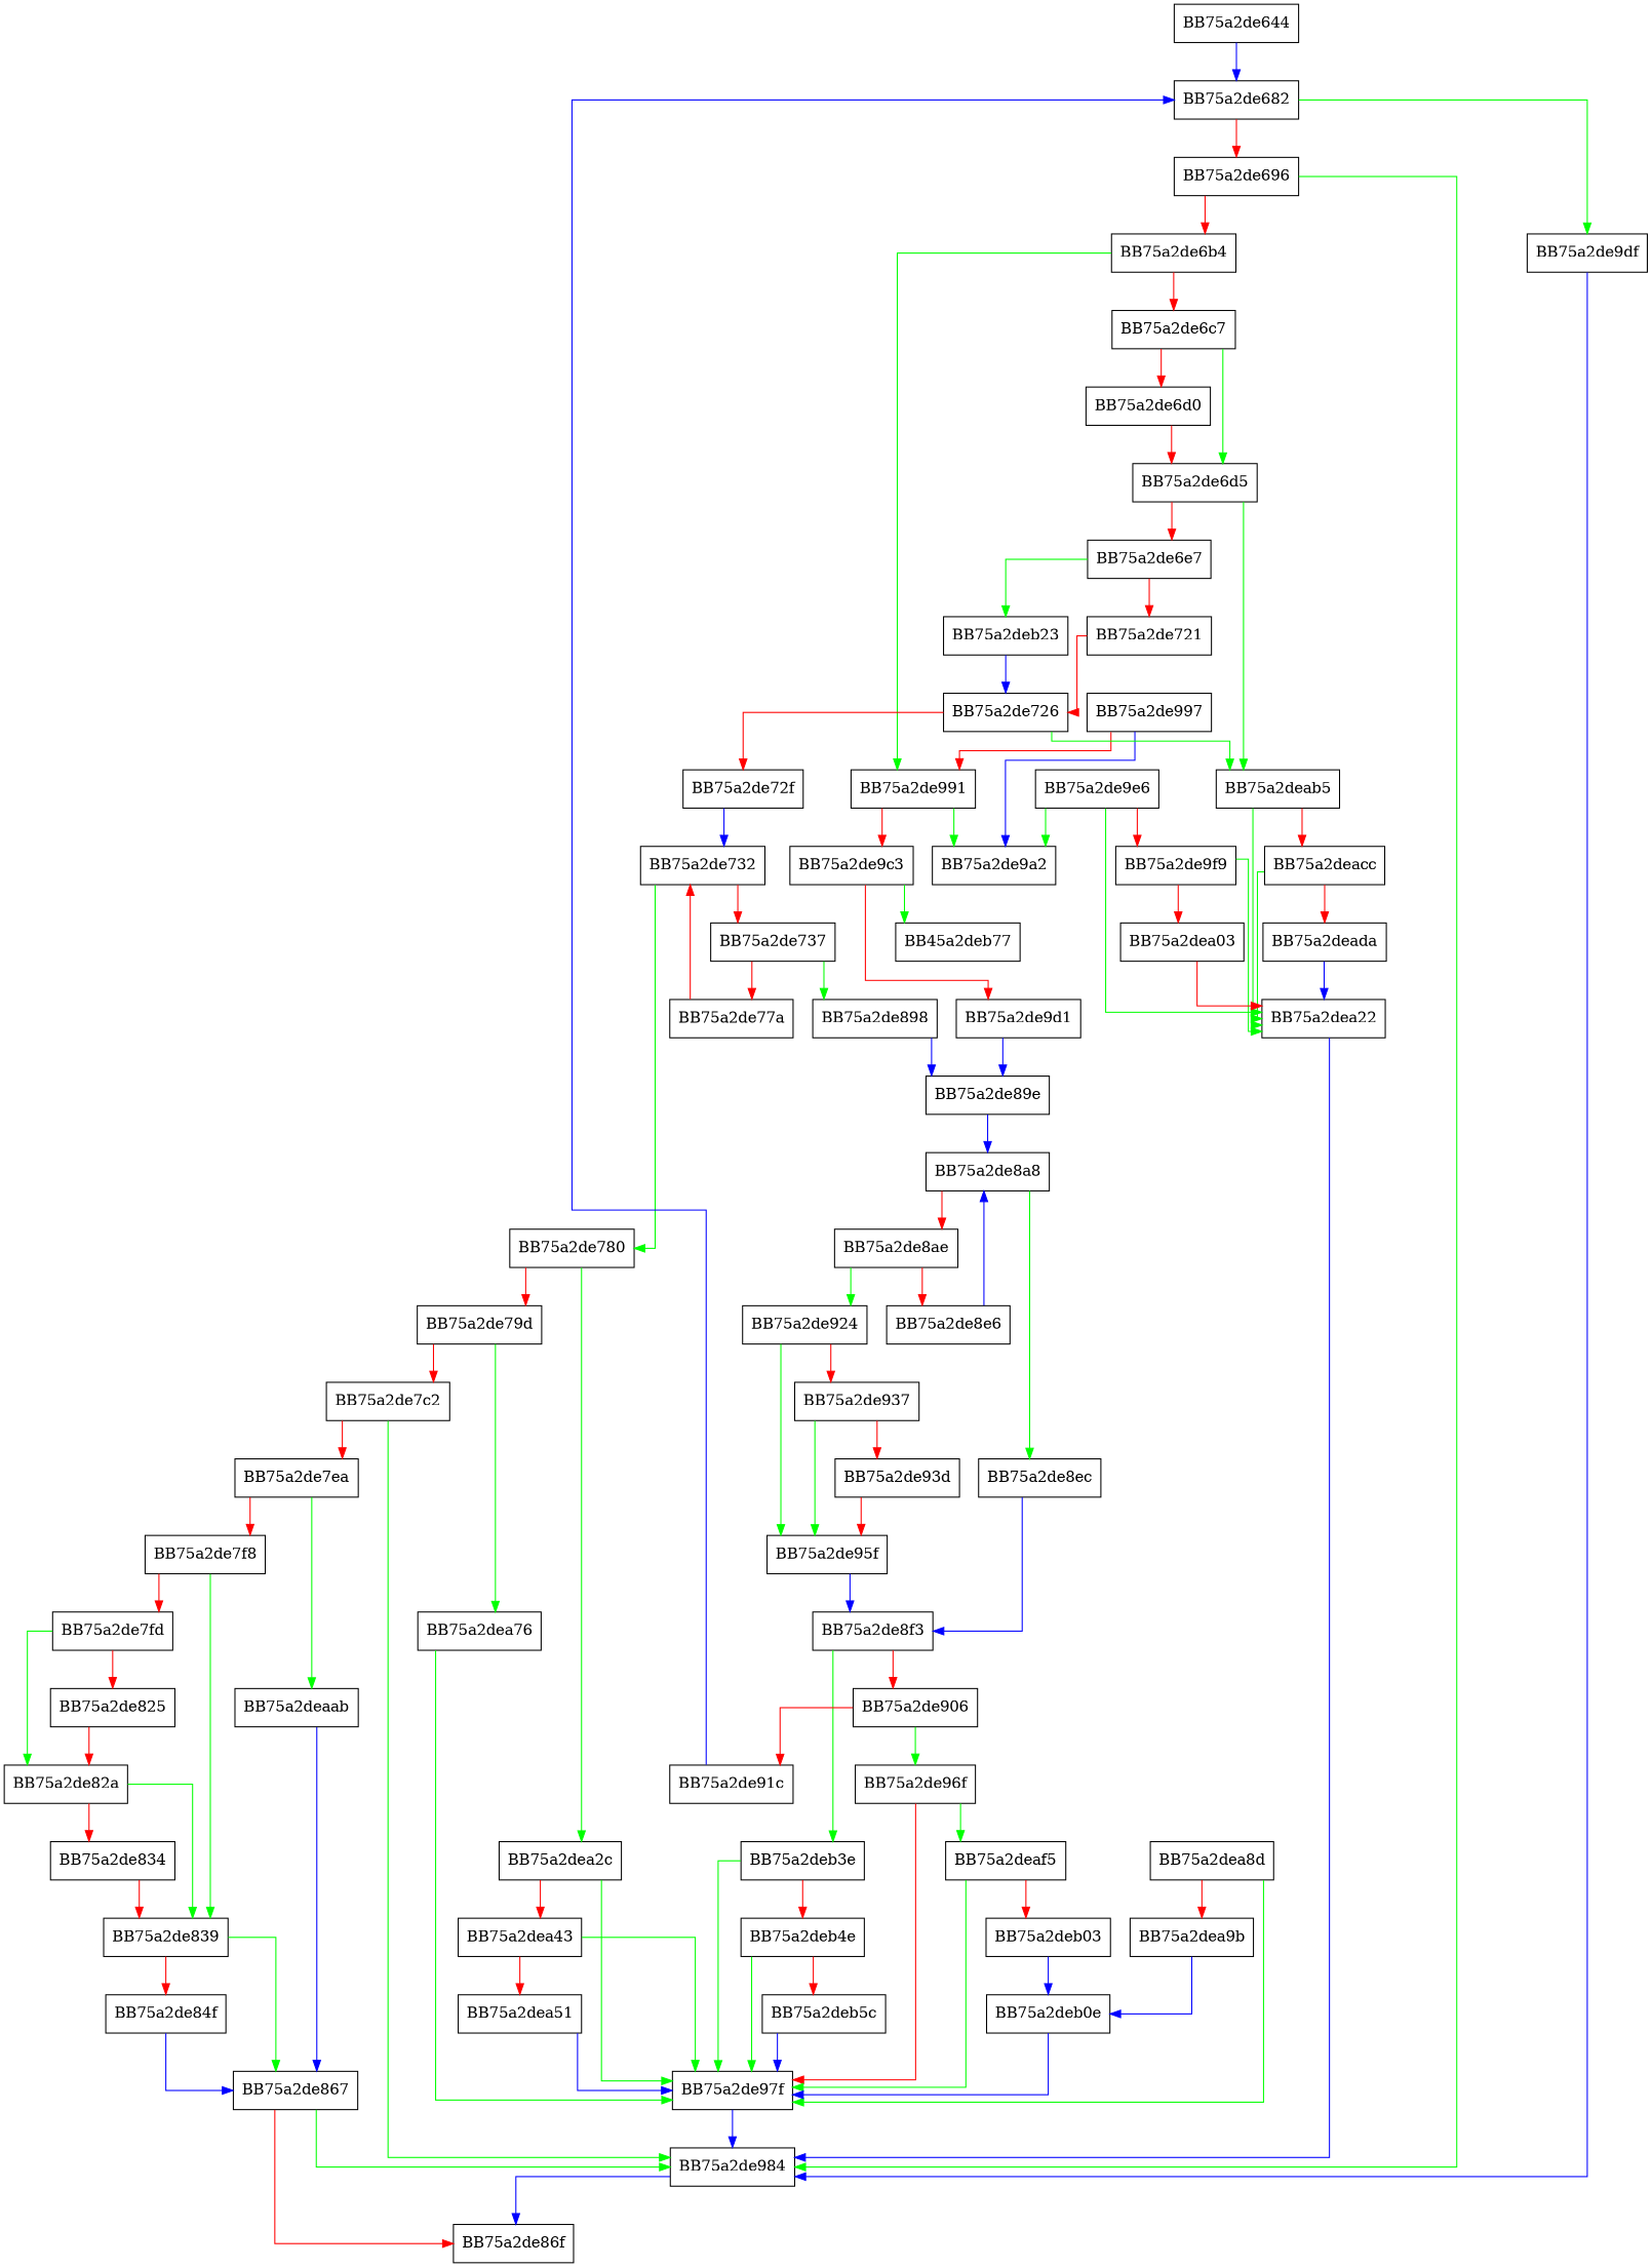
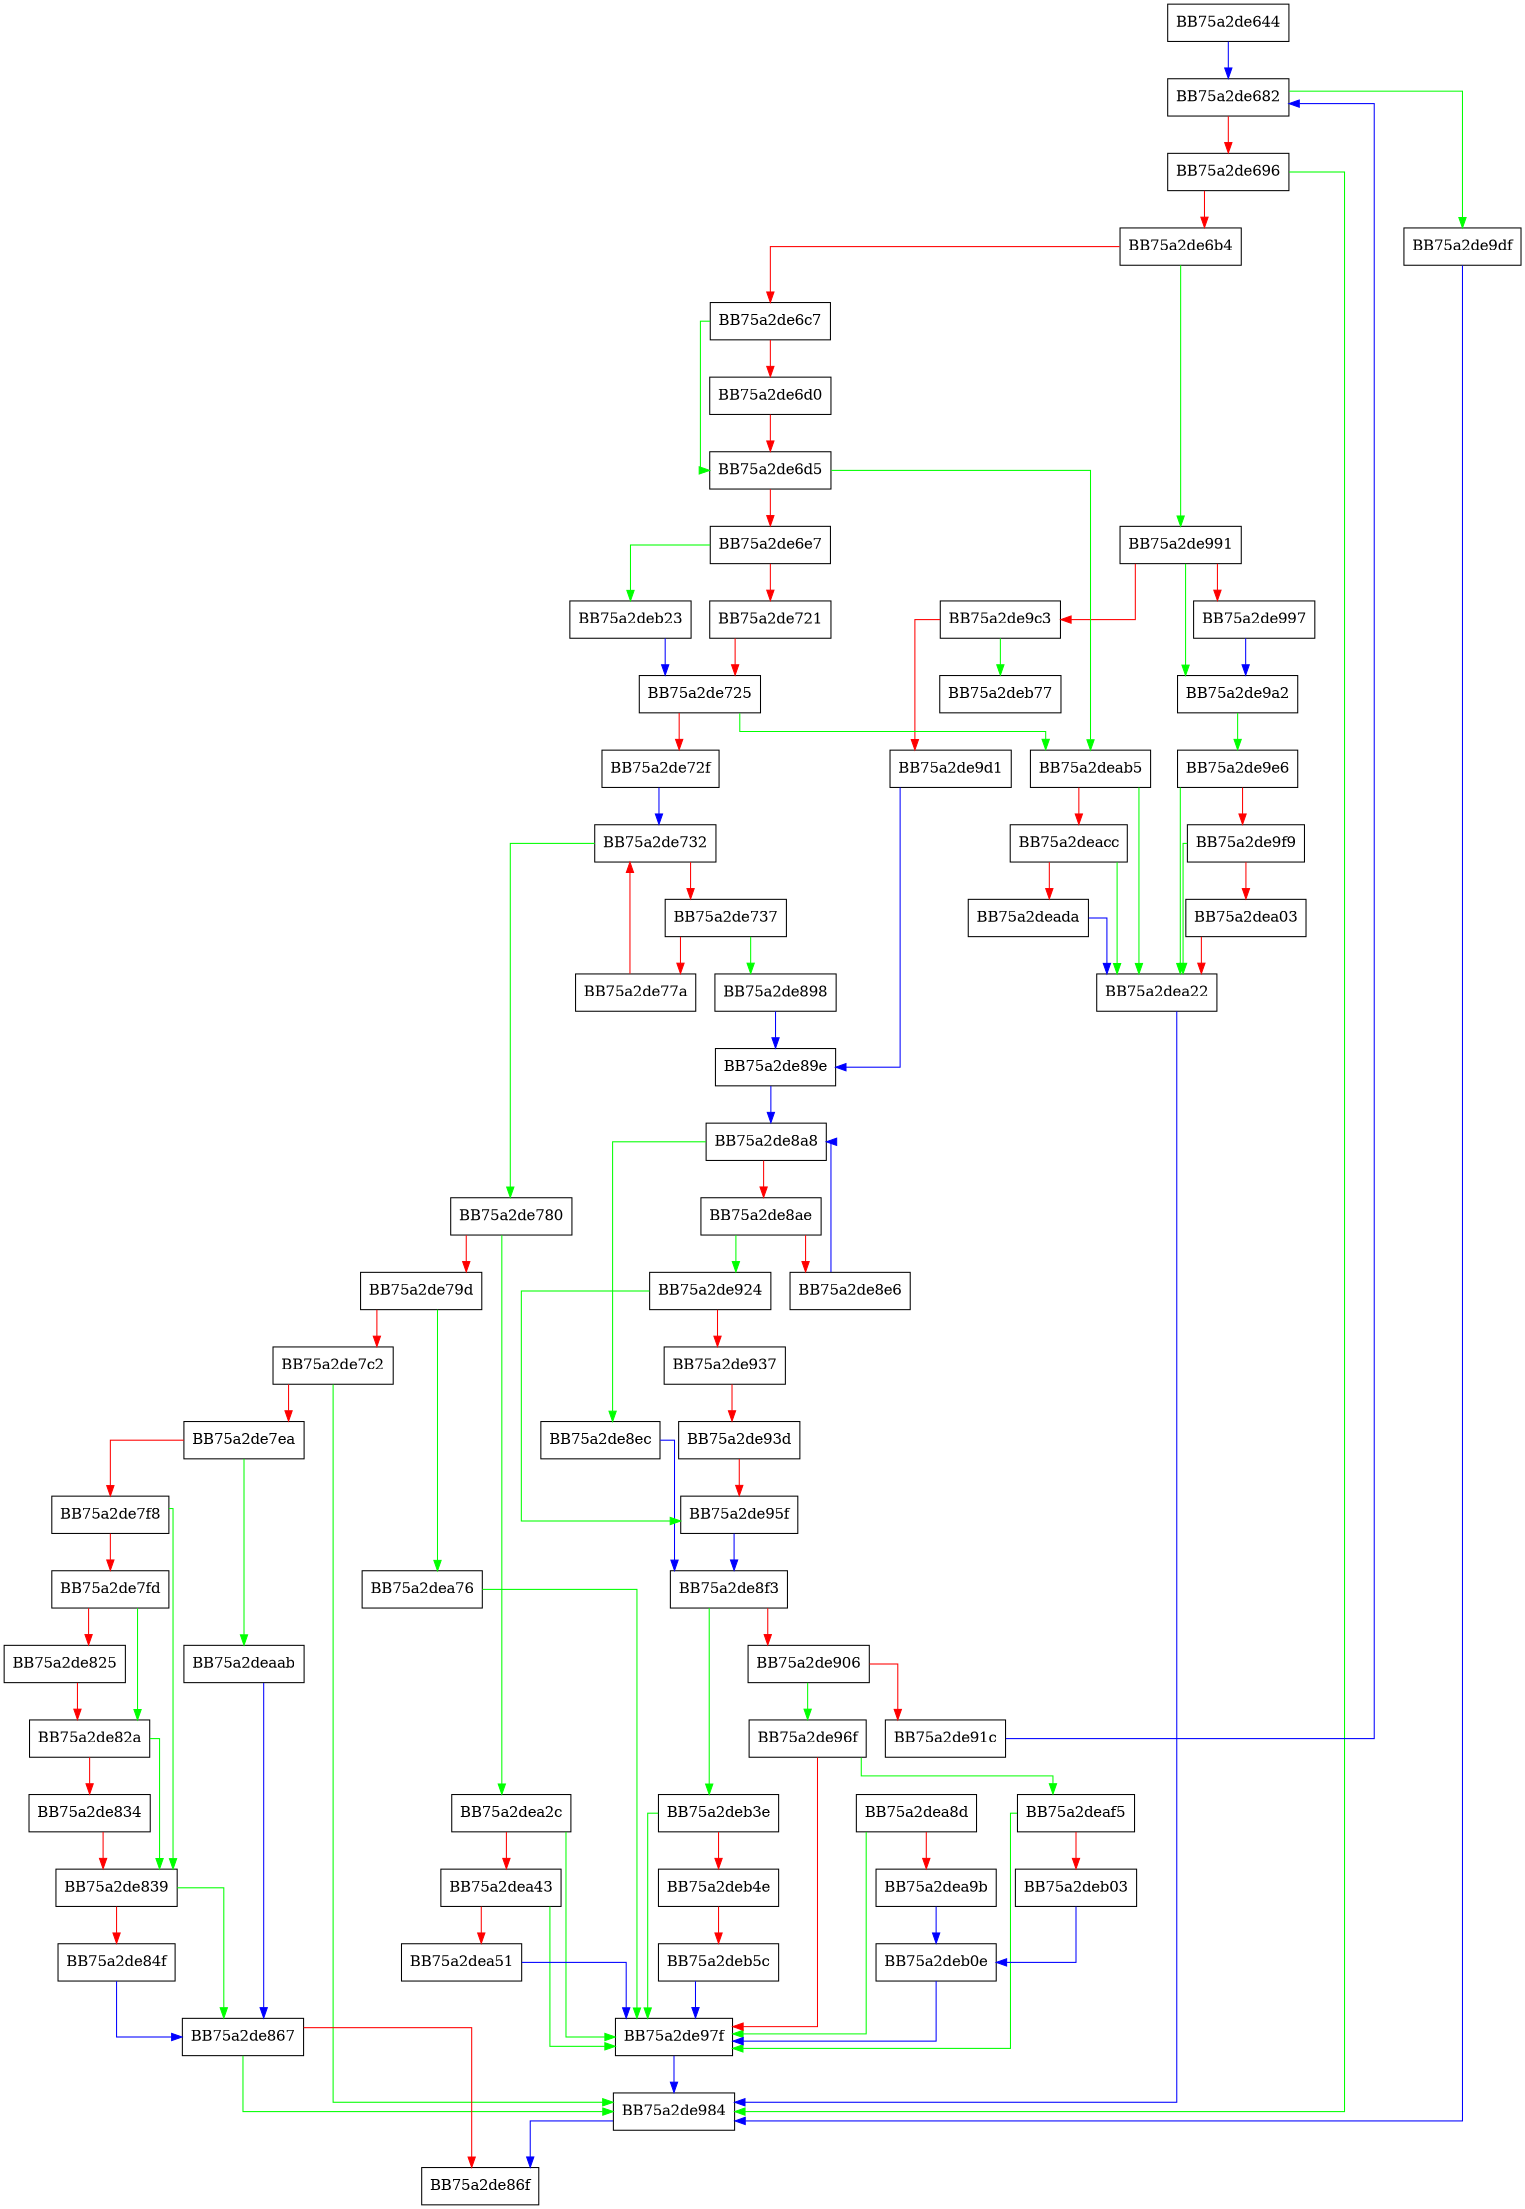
  digraph {
    splines=ortho
    node [shape=box]
    edge [color=red]
    BB75a2de644
    BB75a2de682
    BB75a2de9df
    BB75a2de696
    BB75a2de984
    BB75a2de6b4
    BB75a2de86f
    BB75a2de991
    BB75a2de6c7
    BB75a2de9a2
    BB75a2de997
    BB75a2de9c3
    BB75a2de6d5
    BB75a2de6d0
    BB75a2de9e6
    BB75a2deab5
    BB75a2de6e7
    BB75a2dea22
    BB75a2deacc
    BB75a2deb23
    BB75a2de721
    BB75a2deada
-   BB75a2de726
+   BB75a2de726 [label=BB75a2de725]
    BB75a2de72f
    BB75a2de732
    BB75a2de780
    BB75a2de737
    BB75a2dea2c
    BB75a2de79d
    BB75a2de898
    BB75a2de77a
    BB75a2de97f
    BB75a2dea43
    BB75a2dea76
    BB75a2de7c2
    BB75a2de89e
    BB75a2de8a8
    BB75a2dea51
    BB75a2de7ea
    BB75a2dea8d
    BB75a2dea9b
    BB75a2deaab
    BB75a2de7f8
    BB75a2de867
    BB75a2de839
    BB75a2de7fd
    BB75a2de84f
    BB75a2de82a
    BB75a2de825
    BB75a2de834
    BB75a2de8ec
    BB75a2de8ae
    BB75a2de8f3
    BB75a2de924
    BB75a2de8e6
    BB75a2deb3e
    BB75a2de906
    BB75a2de95f
    BB75a2de937
    BB75a2de93d
    BB75a2deb4e
    BB75a2de96f
    BB75a2de91c
    BB75a2deb5c
    BB75a2deaf5
    BB75a2deb03
    BB75a2deb0e
    BB75a2de9f9
-   BB75a2deb77 [label=BB45a2deb77]
+   BB75a2deb77
    BB75a2de9d1
    BB75a2dea03
    BB75a2de644 -> BB75a2de682 [color=blue]
    BB75a2de682 -> BB75a2de9df [color=green]
    BB75a2de682 -> BB75a2de696
    BB75a2de9df -> BB75a2de984 [color=blue]
    BB75a2de696 -> BB75a2de984 [color=green]
    BB75a2de696 -> BB75a2de6b4
    BB75a2de984 -> BB75a2de86f [color=blue]
    BB75a2de6b4 -> BB75a2de991 [color=green]
    BB75a2de6b4 -> BB75a2de6c7
    BB75a2de991 -> BB75a2de9a2 [color=green]
-   BB75a2de997 -> BB75a2de991
+   BB75a2de991 -> BB75a2de997
    BB75a2de991 -> BB75a2de9c3
    BB75a2de6c7 -> BB75a2de6d5 [color=green]
    BB75a2de6c7 -> BB75a2de6d0
-   BB75a2de9e6 -> BB75a2de9a2 [color=green]
+   BB75a2de9a2 -> BB75a2de9e6 [color=green]
    BB75a2de997 -> BB75a2de9a2 [color=blue]
    BB75a2de9c3 -> BB75a2deb77 [color=green]
    BB75a2de9c3 -> BB75a2de9d1
    BB75a2de6d5 -> BB75a2deab5 [color=green]
    BB75a2de6d5 -> BB75a2de6e7
    BB75a2de6d0 -> BB75a2de6d5
    BB75a2de9e6 -> BB75a2dea22 [color=green]
    BB75a2de9e6 -> BB75a2de9f9
    BB75a2deab5 -> BB75a2dea22 [color=green]
    BB75a2deab5 -> BB75a2deacc
    BB75a2de6e7 -> BB75a2deb23 [color=green]
    BB75a2de6e7 -> BB75a2de721
    BB75a2dea22 -> BB75a2de984 [color=blue]
    BB75a2deacc -> BB75a2dea22 [color=green]
    BB75a2deacc -> BB75a2deada
    BB75a2deb23 -> BB75a2de726 [color=blue]
    BB75a2de721 -> BB75a2de726
    BB75a2deada -> BB75a2dea22 [color=blue]
    BB75a2de726 -> BB75a2deab5 [color=green]
    BB75a2de726 -> BB75a2de72f
    BB75a2de72f -> BB75a2de732 [color=blue]
    BB75a2de732 -> BB75a2de780 [color=green]
    BB75a2de732 -> BB75a2de737
    BB75a2de780 -> BB75a2dea2c [color=green]
    BB75a2de780 -> BB75a2de79d
    BB75a2de737 -> BB75a2de898 [color=green]
    BB75a2de737 -> BB75a2de77a
    BB75a2dea2c -> BB75a2de97f [color=green]
    BB75a2dea2c -> BB75a2dea43
    BB75a2de79d -> BB75a2dea76 [color=green]
    BB75a2de79d -> BB75a2de7c2
    BB75a2de898 -> BB75a2de89e [color=blue]
    BB75a2de77a -> BB75a2de732
    BB75a2de97f -> BB75a2de984 [color=blue]
    BB75a2dea43 -> BB75a2de97f [color=green]
    BB75a2dea43 -> BB75a2dea51
    BB75a2dea76 -> BB75a2de97f [color=green]
    BB75a2de7c2 -> BB75a2de984 [color=green]
    BB75a2de7c2 -> BB75a2de7ea
    BB75a2de89e -> BB75a2de8a8 [color=blue]
    BB75a2de8a8 -> BB75a2de8ec [color=green]
    BB75a2de8a8 -> BB75a2de8ae
    BB75a2dea51 -> BB75a2de97f [color=blue]
    BB75a2de7ea -> BB75a2deaab [color=green]
    BB75a2de7ea -> BB75a2de7f8
    BB75a2dea8d -> BB75a2de97f [color=green]
    BB75a2dea8d -> BB75a2dea9b
    BB75a2dea9b -> BB75a2deb0e [color=blue]
    BB75a2deaab -> BB75a2de867 [color=blue]
    BB75a2de7f8 -> BB75a2de839 [color=green]
    BB75a2de7f8 -> BB75a2de7fd
    BB75a2de867 -> BB75a2de984 [color=green]
    BB75a2de867 -> BB75a2de86f
    BB75a2de839 -> BB75a2de867 [color=green]
    BB75a2de839 -> BB75a2de84f
    BB75a2de7fd -> BB75a2de82a [color=green]
    BB75a2de7fd -> BB75a2de825
    BB75a2de84f -> BB75a2de867 [color=blue]
    BB75a2de82a -> BB75a2de839 [color=green]
    BB75a2de82a -> BB75a2de834
    BB75a2de825 -> BB75a2de82a
    BB75a2de834 -> BB75a2de839
    BB75a2de8ec -> BB75a2de8f3 [color=blue]
    BB75a2de8ae -> BB75a2de924 [color=green]
    BB75a2de8ae -> BB75a2de8e6
    BB75a2de8f3 -> BB75a2deb3e [color=green]
    BB75a2de8f3 -> BB75a2de906
    BB75a2de924 -> BB75a2de95f [color=green]
    BB75a2de924 -> BB75a2de937
    BB75a2de8e6 -> BB75a2de8a8 [color=blue]
    BB75a2deb3e -> BB75a2de97f [color=green]
    BB75a2deb3e -> BB75a2deb4e
    BB75a2de906 -> BB75a2de96f [color=green]
    BB75a2de906 -> BB75a2de91c
    BB75a2de95f -> BB75a2de8f3 [color=blue]
-   BB75a2de937 -> BB75a2de95f [color=green]
    BB75a2de937 -> BB75a2de93d
    BB75a2de93d -> BB75a2de95f
-   BB75a2deb4e -> BB75a2de97f [color=green]
    BB75a2deb4e -> BB75a2deb5c
    BB75a2de96f -> BB75a2de97f
    BB75a2de96f -> BB75a2deaf5 [color=green]
    BB75a2de91c -> BB75a2de682 [color=blue]
    BB75a2deb5c -> BB75a2de97f [color=blue]
    BB75a2deaf5 -> BB75a2de97f [color=green]
    BB75a2deaf5 -> BB75a2deb03
    BB75a2deb03 -> BB75a2deb0e [color=blue]
    BB75a2deb0e -> BB75a2de97f [color=blue]
    BB75a2de9f9 -> BB75a2dea22 [color=green]
    BB75a2de9f9 -> BB75a2dea03
    BB75a2de9d1 -> BB75a2de89e [color=blue]
    BB75a2dea03 -> BB75a2dea22
  }
